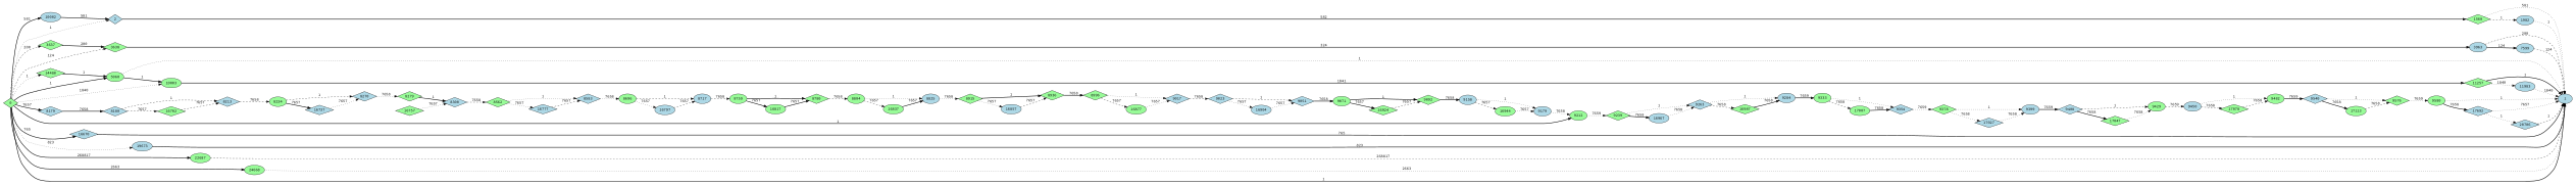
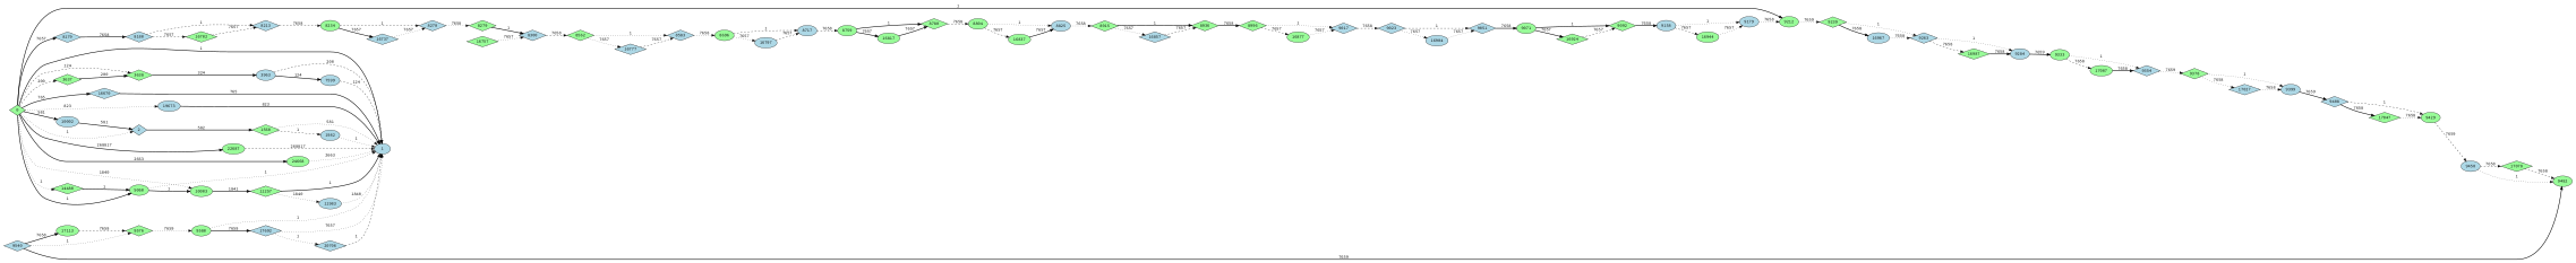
  digraph {
    fontname="Source Code Pro"
    rankdir=LR
    node [fillcolor=palegreen fontname="Source Code Pro" shape=diamond style=filled]
    edge [fontname="Source Code Pro" style=dotted]
    2 [fillcolor=lightblue]
    1560
    1 [fillcolor=lightblue shape=ellipse]
    1982 [fillcolor=lightblue shape=ellipse]
    3637
    3638
    3963 [fillcolor=lightblue shape=ellipse]
    7599 [fillcolor=lightblue shape=ellipse]
    5060 [shape=ellipse]
    10003 [shape=ellipse]
    11257
    11983 [fillcolor=lightblue shape=ellipse]
    8179 [fillcolor=lightblue]
    8180 [fillcolor=lightblue]
    8213 [fillcolor=lightblue]
    16702
    8234 [shape=ellipse]
    8270 [fillcolor=lightblue]
    16737 [fillcolor=lightblue]
    8279
    8300 [fillcolor=lightblue]
    8562
    16757
    8583 [fillcolor=lightblue]
    16777 [fillcolor=lightblue]
    8696 [shape=ellipse]
    8717 [fillcolor=lightblue shape=ellipse]
    16797 [fillcolor=lightblue shape=ellipse]
    8759 [shape=ellipse]
    8780
    16817 [shape=ellipse]
    8804 [shape=ellipse]
    8825 [fillcolor=lightblue shape=ellipse]
    16837 [shape=ellipse]
    8915
    8936
-   16857 [fillcolor=lightblue shape=ellipse]
+   16857 [fillcolor=lightblue]
    8996
    9017 [fillcolor=lightblue]
    16877 [shape=ellipse]
    9023 [fillcolor=lightblue]
    9051 [fillcolor=lightblue]
    16904 [fillcolor=lightblue shape=ellipse]
    9071 [shape=ellipse]
    9092
    16924
    9158 [fillcolor=lightblue shape=ellipse]
    9179 [fillcolor=lightblue shape=ellipse]
    16944 [shape=ellipse]
    9212 [shape=ellipse]
    9239
    9263 [fillcolor=lightblue]
    16967 [fillcolor=lightblue shape=ellipse]
    9284 [fillcolor=lightblue shape=ellipse]
    16987
    9333 [shape=ellipse]
    9354 [fillcolor=lightblue]
    17007 [shape=ellipse]
    9378
    9399 [fillcolor=lightblue shape=ellipse]
    17027 [fillcolor=lightblue]
    9408 [fillcolor=lightblue]
    9429 [shape=ellipse]
    17047
    9450 [fillcolor=lightblue shape=ellipse]
    9482 [shape=ellipse]
    17078
    9540 [fillcolor=lightblue]
    9576
    17113 [shape=ellipse]
    9580 [shape=ellipse]
    17692 [fillcolor=lightblue]
    20706 [fillcolor=lightblue]
    10002 [fillcolor=lightblue shape=ellipse]
    14480
    16670 [fillcolor=lightblue]
    19673 [fillcolor=lightblue shape=ellipse]
    22687 [shape=ellipse]
    24668 [shape=ellipse]
    0
    2 -> 1560 [label=582 style=bold]
    1560 -> 1 [label=581]
    1560 -> 1982 [label=1 style=dashed]
    1982 -> 1 [label=1]
    3637 -> 3638 [label=200 style=bold]
    3638 -> 3963 [label=324 style=bold]
    3963 -> 1 [label=200 style=dashed]
    3963 -> 7599 [label=124 style=bold]
    7599 -> 1 [label=124 style=dashed]
    5060 -> 1 [label=1]
    5060 -> 10003 [label=1 style=bold]
    10003 -> 11257 [label=1841 style=bold]
    11257 -> 1 [label=1 style=bold]
    11257 -> 11983 [label=1840]
    11983 -> 1 [label=1840]
    8179 -> 8180 [label=7658 style=bold]
    8180 -> 8213 [label=1 style=dashed]
    8180 -> 16702 [label=7657 style=dashed]
    8213 -> 8234 [label=7658 style=dashed]
    16702 -> 8213 [label=7657 style=dashed]
    8234 -> 8270 [label=1 style=dashed]
    8234 -> 16737 [label=7657 style=bold]
    8270 -> 8279 [label=7658]
    16737 -> 8270 [label=7657]
    8279 -> 8300 [label=1 style=bold]
    8300 -> 8562 [label=7658 style=dashed]
    8562 -> 8583 [label=1]
    8562 -> 16777 [label=7657]
    16757 -> 8300 [label=7657]
    8583 -> 8696 [label=7658]
    16777 -> 8583 [label=7657 style=dashed]
    8696 -> 8717 [label=1 style=dashed]
    8696 -> 16797 [label=7657]
    8717 -> 8759 [label=7658 style=dashed]
    16797 -> 8717 [label=7657 style=dashed]
    8759 -> 8780 [label=1 style=bold]
    8759 -> 16817 [label=7657 style=bold]
    8780 -> 8804 [label=7658 style=dashed]
    16817 -> 8780 [label=7657 style=bold]
    8804 -> 8825 [label=1]
    8804 -> 16837 [label=7657 style=dashed]
    8825 -> 8915 [label=7658]
    16837 -> 8825 [label=7657 style=bold]
    8915 -> 8936 [label=1 style=bold]
    8915 -> 16857 [label=7657]
    8936 -> 8996 [label=7658 style=bold]
    16857 -> 8936 [label=7657 style=dashed]
    8996 -> 9017 [label=1]
    8996 -> 16877 [label=7657 style=dashed]
    9017 -> 9023 [label=7658 style=dashed]
    16877 -> 9017 [label=7657]
    9023 -> 9051 [label=1 style=dashed]
    9023 -> 16904 [label=7657]
    9051 -> 9071 [label=7658 style=bold]
    16904 -> 9051 [label=7657]
    9071 -> 9092 [label=1 style=bold]
    9071 -> 16924 [label=7657 style=bold]
    9092 -> 9158 [label=7658 style=bold]
    16924 -> 9092 [label=7657 style=dashed]
    9158 -> 9179 [label=1]
    9158 -> 16944 [label=7657 style=dashed]
    9179 -> 9212 [label=7658]
    16944 -> 9179 [label=7657]
    9212 -> 9239 [label=7659]
    9239 -> 9263 [label=1]
    9239 -> 16967 [label=7658 style=bold]
    9263 -> 9284 [label=1]
    9263 -> 16987 [label=7658 style=dashed]
    16967 -> 9263 [label=7658]
    9284 -> 9333 [label=7659 style=bold]
    16987 -> 9284 [label=7658 style=bold]
    9333 -> 9354 [label=1]
    9333 -> 17007 [label=7658 style=dashed]
    9354 -> 9378 [label=7659]
    17007 -> 9354 [label=7658 style=bold]
    9378 -> 9399 [label=1]
    9378 -> 17027 [label=7658]
    9399 -> 9408 [label=7659 style=bold]
    17027 -> 9399 [label=7658]
    9408 -> 9429 [label=1 style=dashed]
    9408 -> 17047 [label=7658 style=bold]
    9429 -> 9450 [label=7659 style=dashed]
    17047 -> 9429 [label=7658]
    9450 -> 9482 [label=1]
    9450 -> 17078 [label=7658 style=dashed]
-   9482 -> 9540 [label=7659 style=bold]
+   9540 -> 9482 [label=7659 style=bold]
    17078 -> 9482 [label=7658 style=dashed]
    9540 -> 9576 [label=1]
    9540 -> 17113 [label=7658 style=bold]
    9576 -> 9580 [label=7659]
    17113 -> 9576 [label=7658 style=dashed]
    9580 -> 1 [label=1]
    9580 -> 17692 [label=7658 style=bold]
    17692 -> 1 [label=7657]
    17692 -> 20706 [label=1]
    20706 -> 1 [label=1 style=dashed]
    10002 -> 2 [label=581 style=bold]
    14480 -> 5060 [label=1 style=bold]
    16670 -> 1 [label=765 style=bold]
    19673 -> 1 [label=823 style=bold]
    22687 -> 1 [label=268817 style=dashed]
    24668 -> 1 [label=2663]
    0 -> 2 [label=1]
    0 -> 1 [label=1 style=bold]
    0 -> 3637 [label=200 style=dashed]
    0 -> 3638 [label=124 style=dashed]
    0 -> 5060 [label=1 style=bold]
    0 -> 10003 [label=1840]
    0 -> 8179 [label=7657 style=bold]
    0 -> 9212 [label=1 style=bold]
    0 -> 10002 [label=581 style=bold]
    0 -> 14480 [label=1]
    0 -> 16670 [label=765 style=bold]
    0 -> 19673 [label=823]
    0 -> 22687 [label=268817 style=bold]
    0 -> 24668 [label=2663 style=bold]
  }
